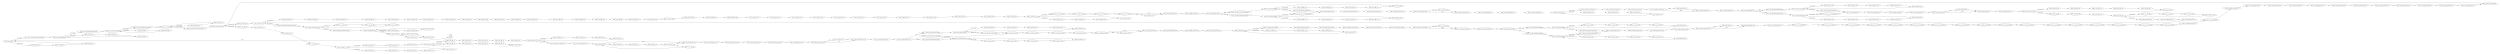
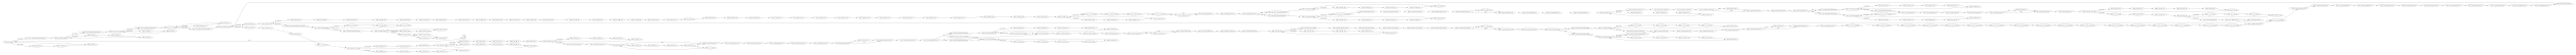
  digraph {
    fontname="IBM Plex Mono"
    rankdir=LR
    node [fontname="IBM Plex Mono"]
    edge [fontname="IBM Plex Mono"]
    n1 [label=LEGUP_F_main_BB__1]
    n2 [label=LEGUP_F_main_BB_preheader49preheader]
    n3 [label=LEGUP_F_main_BB__3]
    n4 [label=LEGUP_F_main_BB_preheader49]
    n5 [label=LEGUP_F_main_BB__3]
    n6 [label=LEGUP]
    n7 [label=LEGUP_F_main_BB_preheader48preheader]
    n8 [label=LEGUP_F_main_BB__6]
    n9 [label=LEGUP_F_main_BB__3]
    n10 [label=LEGUP_F_main_BB_preheader48]
    n11 [label=LEGUP_F_main_BB__6]
    n12 [label=LEGUP_F_main_BB_preheader47preheader]
    n13 [label=LEGUP_F_main_BB__9]
    n14 [label=LEGUP_F_main_BB__6]
    n15 [label=LEGUP_F_main_BB_preheader47]
    n16 [label=LEGUP_F_main_BB__9]
    n17 [label=LEGUP_F_main_BB_resetexitipreheader]
    n18 [label=LEGUP_F_main_BB__12]
    n19 [label=LEGUP_F_main_BB_resetexiti]
    n20 [label=LEGUP_F_main_BB__12]
    n21 [label=LEGUP_F_main_BB__254]
    n22 [label=LEGUP_F_main_BB__14]
    n23 [label=LEGUP_F_main_BB__256]
    n24 [label=LEGUP_F_main_BB__14]
    n25 [label=LEGUP_F_main_BB_adpcm_mainexitpreheader]
    n26 [label=LEGUP_F_main_BB__258]
    n27 [label=LEGUP_F_main_BB__14]
    n28 [label=LEGUP_F_main_BB__14]
    n29 [label=LEGUP_F_main_BB__22]
    n30 [label=LEGUP_F_main_BB__37]
    n31 [label=LEGUP_F_main_BB__27]
    n32 [label=LEGUP_F_main_BB__37]
    n33 [label=LEGUP_F_main_BB__27]
    n34 [label=LEGUP_F_main_BB__37]
    n35 [label=LEGUP_F_main_BB__27]
    n36 [label=LEGUP_F_main_BB__27]
    n37 [label=LEGUP_F_main_BB__27]
    n38 [label=LEGUP_F_main_BB__40]
    n39 [label=LEGUP_F_main_BB__47]
    n40 [label=LEGUP_F_main_BB__42]
    n41 [label=LEGUP_F_main_BB__47]
    n42 [label=LEGUP_F_main_BB__42]
    n43 [label=LEGUP_F_main_BB__47]
    n44 [label=LEGUP_F_main_BB__42]
    n45 [label=LEGUP_F_main_BB__42]
    n46 [label=LEGUP_F_main_BB__42]
    n47 [label=LEGUP_F_main_BB__47]
    n48 [label=LEGUP_F_main_BB__47]
    n49 [label=LEGUP_F_main_BB__52]
    n50 [label=LEGUP_F_main_BB_filtezexiti23i]
    n51 [label=LEGUP_F_main_BB__53]
    n52 [label=LEGUP_F_main_BB_filtezexiti23i]
    n53 [label=LEGUP_F_main_BB__53]
    n54 [label=LEGUP_F_main_BB__76]
    n55 [label=LEGUP_F_main_BB__53]
    n56 [label=LEGUP_F_main_BB__53]
    n57 [label=LEGUP_F_main_BB__79]
    n58 [label=LEGUP_F_main_BB_quantlexitii]
    n59 [label=LEGUP_F_main_BB__79]
    n60 [label=LEGUP_F_main_BB_quantlexitii]
    n61 [label=LEGUP_F_main_BB__79]
    n62 [label=LEGUP_F_main_BB_quantlexitii]
    n63 [label=LEGUP_F_main_BB__79]
    n64 [label=LEGUP_F_main_BB__84]
    n65 [label=LEGUP_F_main_BB_quantlexitii]
    n66 [label=LEGUP_F_main_BB_quantlexitii]
    n67 [label=LEGUP_F_main_BB_quantlexitii]
    n68 [label=LEGUP_F_main_BB_quantlexitii]
    n69 [label=LEGUP_F_main_BB_logsclexiti24i]
    n70 [label=LEGUP_F_main_BB__97]
    n71 [label=LEGUP_F_main_BB_logsclexiti24i]
    n72 [label=LEGUP_F_main_BB_logsclexiti24i]
    n73 [label=LEGUP_F_main_BB_preheader44preheader]
    n74 [label=LEGUP_F_main_BB_preheader45preheader]
    n75 [label=LEGUP_F_main_BB_preheader44]
    n76 [label=LEGUP_F_main_BB_preheader45]
    n77 [label=LEGUP_F_main_BB_upzeroexitloopexit]
    n78 [label=LEGUP_F_main_BB__110]
    n79 [label=LEGUP_F_main_BB__116]
    n80 [label=LEGUP_F_main_BB_upzeroexitloopexit4]
    n81 [label=LEGUP_F_main_BB_upzeroexit]
    n82 [label=LEGUP_F_main_BB__116]
    n83 [label=LEGUP_F_main_BB__110]
    n84 [label=LEGUP_F_main_BB_upzeroexit]
    n85 [label=LEGUP_F_main_BB__110]
    n86 [label=LEGUP_F_main_BB__110]
    n87 [label=LEGUP_F_main_BB__110]
    n88 [label=LEGUP_F_main_BB__116]
    n89 [label=LEGUP_F_main_BB__116]
    n90 [label=LEGUP_F_main_BB__116]
    n91 [label=LEGUP_F_main_BB_upzeroexit]
    n92 [label=LEGUP_F_main_BB_upzeroexit]
    n93 [label=LEGUP_F_main_BB_upzeroexit]
    n94 [label=LEGUP_F_main_BB_uppol2exit34]
    n95 [label=LEGUP_F_main_BB__143]
    n96 [label=LEGUP_F_main_BB_uppol2exit34]
    n97 [label=LEGUP_F_main_BB_uppol2exit34]
    n98 [label=LEGUP_F_main_BB_uppol2exit34]
    n99 [label=LEGUP_F_main_BB__156]
    n100 [label=LEGUP_F_main_BB_filtezexit8i26i]
    n101 [label=LEGUP_F_main_BB__157]
    n102 [label=LEGUP_F_main_BB_filtezexit8i26i]
    n103 [label=LEGUP_F_main_BB__157]
    n104 [label=LEGUP_F_main_BB_filtezexit8i26i]
    n105 [label=LEGUP_F_main_BB__157]
    n106 [label=LEGUP_F_main_BB__157]
    n107 [label=LEGUP_F_main_BB_filtezexit8i26i]
    n108 [label=LEGUP_F_main_BB_filtezexit8i26i]
    n109 [label=LEGUP_F_main_BB_filtezexit8i26i]
    n110 [label=LEGUP_F_main_BB_filtezexit8i26i]
    n111 [label=LEGUP_F_main_BB_logschexiti27i]
    n112 [label=LEGUP_F_main_BB__191]
    n113 [label=LEGUP_F_main_BB_logschexiti27i]
    n114 [label=LEGUP_F_main_BB_logschexiti27i]
    n115 [label=LEGUP_F_main_BB_preheader41preheader]
    n116 [label=LEGUP_F_main_BB_preheader42preheader]
    n117 [label=LEGUP_F_main_BB_preheader41]
    n118 [label=LEGUP_F_main_BB_preheader42]
    n119 [label=LEGUP_F_main_BB_upzeroexit29loopexit]
    n120 [label=LEGUP_F_main_BB__204]
    n121 [label=LEGUP_F_main_BB_upzeroexit29loopexit3]
    n122 [label=LEGUP_F_main_BB__210]
    n123 [label=LEGUP_F_main_BB_upzeroexit29]
    n124 [label=LEGUP_F_main_BB__210]
    n125 [label=LEGUP_F_main_BB__204]
    n126 [label=LEGUP_F_main_BB_upzeroexit29]
    n127 [label=LEGUP_F_main_BB__204]
    n128 [label=LEGUP_F_main_BB__204]
    n129 [label=LEGUP_F_main_BB__204]
    n130 [label=LEGUP_F_main_BB__210]
    n131 [label=LEGUP_F_main_BB__210]
    n132 [label=LEGUP_F_main_BB__210]
    n133 [label=LEGUP_F_main_BB_upzeroexit29]
    n134 [label=LEGUP_F_main_BB_upzeroexit29]
    n135 [label=LEGUP_F_main_BB_upzeroexit29]
    n136 [label=LEGUP_F_main_BB_uppol2exit23]
    n137 [label=LEGUP_F_main_BB__237]
    n138 [label=LEGUP_F_main_BB_uppol2exit23]
    n139 [label=LEGUP_F_main_BB_uppol2exit23]
    n140 [label=LEGUP_F_main_BB_uppol2exit23]
    n141 [label=LEGUP_F_main_BB_uppol2exit23]
    n142 [label=LEGUP_F_main_BB_uppol2exit23]
    n143 [label=LEGUP_F_main_BB_uppol2exit23]
    n144 [label=LEGUP_F_main_BB_uppol2exit23]
    n145 [label=LEGUP_F_main_BB_uppol2exit23]
    n146 [label=LEGUP_F_main_BB_uppol2exit23]
    n147 [label=LEGUP_F_main_BB_uppol2exit23]
    n148 [label=LEGUP_F_main_BB_uppol2exit23]
    n149 [label=LEGUP_F_main_BB_uppol2exit23]
    n150 [label=LEGUP_F_main_BB_uppol2exit23]
    n151 [label=LEGUP_F_main_BB_uppol2exit23]
    n152 [label=LEGUP_F_main_BB_uppol2exit23]
    n153 [label=LEGUP_F_main_BB_uppol2exit23]
    n154 [label=LEGUP_F_main_BB_uppol2exit23]
    n155 [label=LEGUP_F_main_BB_uppol2exit23]
    n156 [label=LEGUP_F_main_BB_uppol2exit23]
    n157 [label=LEGUP_F_main_BB_uppol2exit23]
    n158 [label=LEGUP_F_main_BB_uppol2exit23]
    n159 [label=LEGUP_F_main_BB_uppol2exit23]
    n160 [label=LEGUP_F_main_BB_uppol2exit23]
    n161 [label=LEGUP_F_main_BB_uppol2exit23]
    n162 [label=LEGUP_F_main_BB_uppol2exit23]
    n163 [label=LEGUP_F_main_BB_uppol2exit23]
    n164 [label=LEGUP_F_main_BB_uppol2exit23]
    n165 [label=LEGUP_F_main_BB_uppol2exit23]
    n166 [label=LEGUP_F_main_BB_uppol2exit23]
    n167 [label=LEGUP_F_main_BB_uppol2exit23]
    n168 [label=LEGUP_F_main_BB_uppol2exit23]
    n169 [label=LEGUP_F_main_BB_uppol2exit23]
    n170 [label=LEGUP_F_main_BB_uppol2exit23]
    n171 [label=LEGUP_F_main_BB_adpcm_mainexit]
    n172 [label=LEGUP_F_main_BB__258]
    n173 [label=LEGUP_F_main_BB_preheaderpreheader]
    n174 [label=LEGUP_F_main_BB__478]
    n175 [label=LEGUP_F_main_BB__258]
    n176 [label=LEGUP_F_main_BB_preheader]
    n177 [label=LEGUP_F_main_BB__478]
    n178 [label=LEGUP_F_main_BB__258]
    n179 [label=LEGUP_F_main_BB__258]
    n180 [label=LEGUP_F_main_BB__258]
    n181 [label=LEGUP_F_main_BB__258]
    n182 [label=LEGUP_F_main_BB__258]
    n183 [label=LEGUP_F_main_BB__258]
    n184 [label=LEGUP_F_main_BB__258]
    n185 [label=LEGUP_F_main_BB__258]
    n186 [label=LEGUP_F_main_BB__258]
    n187 [label=LEGUP_F_main_BB__258]
    n188 [label=LEGUP_F_main_BB__258]
    n189 [label=LEGUP_F_main_BB__258]
    n190 [label=LEGUP_F_main_BB__258]
    n191 [label=LEGUP_F_main_BB__258]
    n192 [label=LEGUP_F_main_BB__258]
    n193 [label=LEGUP_F_main_BB__258]
    n194 [label=LEGUP_F_main_BB__258]
    n195 [label=LEGUP_F_main_BB__258]
    n196 [label=LEGUP_F_main_BB__258]
    n197 [label=LEGUP_F_main_BB__258]
    n198 [label=LEGUP_F_main_BB__258]
    n199 [label=LEGUP_F_main_BB__258]
    n200 [label=LEGUP_F_main_BB__258]
    n201 [label=LEGUP_F_main_BB__258]
    n202 [label=LEGUP_F_main_BB__258]
    n203 [label=LEGUP_F_main_BB__258]
    n204 [label=LEGUP_F_main_BB__258]
    n205 [label=LEGUP_F_main_BB__258]
    n206 [label=LEGUP_F_main_BB__258]
    n207 [label=LEGUP_F_main_BB__258]
    n208 [label=LEGUP_F_main_BB__258]
    n209 [label=LEGUP_F_main_BB__258]
    n210 [label=LEGUP_F_main_BB__265]
    n211 [label=LEGUP_F_main_BB_filtezexitii]
    n212 [label=LEGUP_F_main_BB__266]
    n213 [label=LEGUP_F_main_BB_filtezexitii]
    n214 [label=LEGUP_F_main_BB__266]
    n215 [label=LEGUP_F_main_BB_filtezexitii]
    n216 [label=LEGUP_F_main_BB__266]
    n217 [label=LEGUP_F_main_BB__266]
    n218 [label=LEGUP_F_main_BB_filtezexitii]
    n219 [label=LEGUP_F_main_BB_logsclexitii]
    n220 [label=LEGUP_F_main_BB__296]
    n221 [label=LEGUP_F_main_BB_logsclexitii]
    n222 [label=LEGUP_F_main_BB_logsclexitii]
    n223 [label=LEGUP_F_main_BB_preheader38preheader]
    n224 [label=LEGUP_F_main_BB_preheader39preheader]
    n225 [label=LEGUP_F_main_BB_preheader38]
    n226 [label=LEGUP_F_main_BB_preheader39]
-   n227 [label=LEGUP_F_main_BB_upzeroexit18loopexit]
    n228 [label=LEGUP_F_main_BB__309]
    n229 [label=LEGUP_F_main_BB_upzeroexit18loopexit2]
    n230 [label=LEGUP_F_main_BB__315]
    n231 [label=LEGUP_F_main_BB_upzeroexit18]
    n232 [label=LEGUP_F_main_BB__315]
    n233 [label=LEGUP_F_main_BB__309]
    n234 [label=LEGUP_F_main_BB_upzeroexit18]
    n235 [label=LEGUP_F_main_BB__309]
    n236 [label=LEGUP_F_main_BB__309]
    n237 [label=LEGUP_F_main_BB__309]
    n238 [label=LEGUP_F_main_BB__315]
    n239 [label=LEGUP_F_main_BB__315]
    n240 [label=LEGUP_F_main_BB__315]
    n241 [label=LEGUP_F_main_BB_upzeroexit18]
    n242 [label=LEGUP_F_main_BB_upzeroexit18]
    n243 [label=LEGUP_F_main_BB_upzeroexit18]
    n244 [label=LEGUP_F_main_BB_uppol2exit12]
    n245 [label=LEGUP_F_main_BB__342]
    n246 [label=LEGUP_F_main_BB_uppol2exit12]
    n247 [label=LEGUP_F_main_BB_uppol2exit12]
    n248 [label=LEGUP_F_main_BB_uppol2exit12]
    n249 [label=LEGUP_F_main_BB__355]
    n250 [label=LEGUP_F_main_BB_filtezexit8ii]
    n251 [label=LEGUP_F_main_BB__356]
    n252 [label=LEGUP_F_main_BB_filtezexit8ii]
    n253 [label=LEGUP_F_main_BB__356]
    n254 [label=LEGUP_F_main_BB_filtezexit8ii]
    n255 [label=LEGUP_F_main_BB__356]
    n256 [label=LEGUP_F_main_BB__356]
    n257 [label=LEGUP_F_main_BB_filtezexit8ii]
    n258 [label=LEGUP_F_main_BB_logschexitii]
    n259 [label=LEGUP_F_main_BB__382]
    n260 [label=LEGUP_F_main_BB_logschexitii]
    n261 [label=LEGUP_F_main_BB_logschexitii]
    n262 [label=LEGUP_F_main_BB_preheader35preheader]
    n263 [label=LEGUP_F_main_BB_preheader36preheader]
    n264 [label=LEGUP_F_main_BB_preheader35]
    n265 [label=LEGUP_F_main_BB_preheader36]
    n266 [label=LEGUP_F_main_BB_upzeroexit7loopexit]
    n267 [label=LEGUP_F_main_BB__395]
    n268 [label=LEGUP_F_main_BB_upzeroexit7loopexit1]
    n269 [label=LEGUP_F_main_BB__401]
    n270 [label=LEGUP_F_main_BB_upzeroexit7]
    n271 [label=LEGUP_F_main_BB__401]
    n272 [label=LEGUP_F_main_BB__395]
    n273 [label=LEGUP_F_main_BB_upzeroexit7]
    n274 [label=LEGUP_F_main_BB__395]
    n275 [label=LEGUP_F_main_BB__395]
    n276 [label=LEGUP_F_main_BB__395]
    n277 [label=LEGUP_F_main_BB__401]
    n278 [label=LEGUP_F_main_BB__401]
    n279 [label=LEGUP_F_main_BB__401]
    n280 [label=LEGUP_F_main_BB_upzeroexit7]
    n281 [label=LEGUP_F_main_BB_upzeroexit7]
    n282 [label=LEGUP_F_main_BB_upzeroexit7]
    n283 [label=LEGUP_F_main_BB_uppol2exit]
    n284 [label=LEGUP_F_main_BB__428]
    n285 [label=LEGUP_F_main_BB_uppol2exit]
    n286 [label=LEGUP_F_main_BB__443]
    n287 [label=LEGUP_F_main_BB__458]
    n288 [label=LEGUP_F_main_BB__446]
    n289 [label=LEGUP_F_main_BB__458]
    n290 [label=LEGUP_F_main_BB__446]
    n291 [label=LEGUP_F_main_BB__458]
    n292 [label=LEGUP_F_main_BB__446]
    n293 [label=LEGUP_F_main_BB__446]
    n294 [label=LEGUP_F_main_BB__446]
    n295 [label=LEGUP_F_main_BB__446]
    n296 [label=LEGUP_F_main_BB__462]
    n297 [label=LEGUP_F_main_BB_decodeexiti]
    n298 [label=LEGUP_F_main_BB__466]
    n299 [label=LEGUP_F_main_BB_decodeexiti]
    n300 [label=LEGUP_F_main_BB__466]
    n301 [label=LEGUP_F_main_BB_decodeexiti]
    n302 [label=LEGUP_F_main_BB__466]
    n303 [label=LEGUP_F_main_BB__466]
    n304 [label=LEGUP_F_main_BB__491]
    n305 [label=LEGUP_F_main_BB__485]
    n306 [label=LEGUP_F_main_BB__478]
    n307 [label=LEGUP_F_main_BB__494]
    n308 [label=LEGUP_F_main_BB__496]
    n309 [label=LEGUP_F_main_BB__485]
    n310 [label=LEGUP_F_main_BB__498]
    n311 [label=LEGUP_F_main_BB__485]
    n1 -> n2 [label="%exitcond86"]
    n1 -> n3 [label="~%exitcond86"]
    n2 -> n4
    n3 -> n5
    n4 -> n7 [label="%exitcond81"]
    n4 -> n8 [label="~%exitcond81"]
    n5 -> n9
    n6 -> n1 [label="<null>"]
    n6 -> n6 [label="~<null>"]
    n7 -> n10
    n8 -> n11
    n9 -> n1
    n10 -> n12 [label="%exitcond79"]
    n10 -> n13 [label="~%exitcond79"]
    n11 -> n14
    n12 -> n15
    n13 -> n16
    n14 -> n4
    n15 -> n17 [label="%exitcond76"]
    n15 -> n18 [label="~%exitcond76"]
    n16 -> n10
    n17 -> n19
    n18 -> n20
    n19 -> n21 [label="%exitcond73"]
    n19 -> n22 [label="~%exitcond73"]
    n20 -> n15
    n21 -> n23
    n22 -> n24
    n23 -> n25 [label="%exitcond39"]
    n23 -> n26 [label="~%exitcond39"]
    n24 -> n27
    n25 -> n171
    n26 -> n172
    n27 -> n28
    n28 -> n29
    n29 -> n30 [label="%exitcond42"]
    n29 -> n31 [label="~%exitcond42"]
    n30 -> n32
    n31 -> n33
    n32 -> n34
    n33 -> n35
    n34 -> n38
    n35 -> n36
    n36 -> n37
    n37 -> n29
    n38 -> n39 [label="%exitcond47"]
    n38 -> n40 [label="~%exitcond47"]
    n39 -> n41
    n40 -> n42
    n41 -> n43
    n42 -> n44
    n43 -> n47
    n44 -> n45
    n45 -> n46
    n46 -> n38
    n47 -> n48
    n48 -> n49
    n49 -> n50 [label="%exitcond52"]
    n49 -> n51 [label="~%exitcond52"]
    n50 -> n52
    n51 -> n53
    n52 -> n54
    n53 -> n55
    n54 -> n57 [label="%78"]
    n54 -> n58 [label="~%78"]
    n55 -> n56
    n56 -> n49
    n57 -> n59
    n58 -> n60
    n59 -> n61
    n60 -> n62
    n61 -> n63
    n62 -> n65
    n63 -> n58 [label="~%83"]
    n63 -> n64 [label="%83"]
    n64 -> n54
    n65 -> n66
    n66 -> n67
    n67 -> n68
    n68 -> n69 [label="%96"]
    n68 -> n70 [label="~%96"]
    n69 -> n71
    n70 -> n69
    n71 -> n72
    n72 -> n73 [label="%108"]
    n72 -> n74 [label="~%108"]
    n73 -> n75
    n74 -> n76
    n75 -> n77 [label="%exitcond59"]
    n75 -> n78 [label="~%exitcond59"]
    n76 -> n79 [label="~%exitcond56"]
    n77 -> n81
    n78 -> n83
    n79 -> n82
    n80 -> n76 [label="%exitcond56"]
    n80 -> n81
    n81 -> n84
    n82 -> n88
    n83 -> n85
    n84 -> n91
    n85 -> n86
    n86 -> n87
    n87 -> n75
    n88 -> n89
    n89 -> n90
    n90 -> n76
    n91 -> n92
    n92 -> n93
    n93 -> n94 [label="%142"]
    n93 -> n95 [label="~%142"]
    n94 -> n96
    n95 -> n94
    n96 -> n97
    n97 -> n98
    n98 -> n99
    n99 -> n100 [label="%exitcond63"]
    n99 -> n101 [label="~%exitcond63"]
    n100 -> n102
    n101 -> n103
    n102 -> n104
    n103 -> n105
    n104 -> n107
    n105 -> n106
    n106 -> n99
    n107 -> n108
    n108 -> n109
    n109 -> n110
    n110 -> n111 [label="%190"]
    n110 -> n112 [label="~%190"]
    n111 -> n113
    n112 -> n111
    n113 -> n114
    n114 -> n115 [label="%202"]
    n114 -> n116 [label="~%202"]
    n115 -> n117
    n116 -> n118
    n117 -> n119 [label="%exitcond69"]
    n117 -> n120 [label="~%exitcond69"]
    n118 -> n121 [label="%exitcond66"]
    n118 -> n122 [label="~%exitcond66"]
    n119 -> n123
    n120 -> n125
    n121 -> n123
    n122 -> n124
    n123 -> n126
    n124 -> n130
    n125 -> n127
    n126 -> n133
    n127 -> n128
    n128 -> n129
    n129 -> n117
    n130 -> n131
    n131 -> n132
    n132 -> n118
    n133 -> n134
    n134 -> n135
    n135 -> n136 [label="%236"]
    n135 -> n137 [label="~%236"]
    n136 -> n138
    n137 -> n136
    n138 -> n139
    n139 -> n140
    n140 -> n141
    n141 -> n142
    n142 -> n143
    n143 -> n144
    n144 -> n145
    n145 -> n146
    n146 -> n147
    n147 -> n148
    n148 -> n149
    n149 -> n150
    n150 -> n151
    n151 -> n152
    n152 -> n153
    n153 -> n154
    n154 -> n155
    n155 -> n156
    n156 -> n157
    n157 -> n158
    n158 -> n159
    n159 -> n160
    n160 -> n161
    n161 -> n162
    n162 -> n163
    n163 -> n164
    n164 -> n165
    n165 -> n166
    n166 -> n167
    n167 -> n168
    n168 -> n169
    n169 -> n170
    n170 -> n19
    n171 -> n173 [label="%exitcond"]
    n171 -> n174 [label="~%exitcond"]
    n172 -> n175
    n173 -> n176
    n174 -> n177
    n175 -> n178
    n176 -> n304 [label="%exitcond5"]
    n176 -> n305 [label="~%exitcond5"]
    n177 -> n306
    n178 -> n179
    n179 -> n180
    n180 -> n181
    n181 -> n182
    n182 -> n183
    n183 -> n184
    n184 -> n185
    n185 -> n186
    n186 -> n187
    n187 -> n188
    n188 -> n189
    n189 -> n190
    n190 -> n191
    n191 -> n192
    n192 -> n193
    n193 -> n194
    n194 -> n195
    n195 -> n196
    n196 -> n197
    n197 -> n198
    n198 -> n199
    n199 -> n200
    n200 -> n201
    n201 -> n202
    n202 -> n203
    n203 -> n204
    n204 -> n205
    n205 -> n206
    n206 -> n207
    n207 -> n208
    n208 -> n209
    n209 -> n210
    n210 -> n211 [label="%exitcond9"]
    n210 -> n212 [label="~%exitcond9"]
    n211 -> n213
    n212 -> n214
    n213 -> n215
    n214 -> n216
    n215 -> n218
    n216 -> n217
    n217 -> n210
    n218 -> n219 [label="%295"]
    n218 -> n220 [label="~%295"]
    n219 -> n221
    n220 -> n219
    n221 -> n222
    n222 -> n223 [label="%307"]
    n222 -> n224 [label="~%307"]
    n223 -> n225
    n224 -> n226
-   n225 -> n227 [label="%exitcond15"]
    n225 -> n228 [label="~%exitcond15"]
    n226 -> n229 [label="%exitcond14"]
    n226 -> n230 [label="~%exitcond12"]
-   n227 -> n231
    n228 -> n233
    n229 -> n231
    n230 -> n232
    n231 -> n234
    n232 -> n238
    n233 -> n235
    n234 -> n241
    n235 -> n236
    n236 -> n237
    n237 -> n225
    n238 -> n239
    n239 -> n240
    n240 -> n226
    n241 -> n242
    n242 -> n243
    n243 -> n244 [label="%341"]
    n243 -> n245 [label="~%341"]
    n244 -> n246
    n245 -> n244
    n246 -> n247
    n247 -> n248
    n248 -> n249
    n249 -> n250 [label="%exitcond19"]
    n249 -> n251 [label="~%exitcond19"]
    n250 -> n252
    n251 -> n253
    n252 -> n254
    n253 -> n255
    n254 -> n257
    n255 -> n256
    n256 -> n249
    n257 -> n258 [label="%381"]
    n257 -> n259 [label="~%381"]
    n258 -> n260
    n259 -> n258
    n260 -> n261
    n261 -> n262 [label="%393"]
    n261 -> n263 [label="~%393"]
    n262 -> n264
    n263 -> n265
    n264 -> n266 [label="%exitcond25"]
    n264 -> n267 [label="~%exitcond25"]
    n265 -> n268 [label="%exitcond22"]
    n265 -> n269 [label="~%exitcond22"]
    n266 -> n270
    n267 -> n272
    n268 -> n270
    n269 -> n271
    n270 -> n273
    n271 -> n277
    n272 -> n274
    n273 -> n280
    n274 -> n275
    n275 -> n276
    n276 -> n264
    n277 -> n278
    n278 -> n279
    n279 -> n265
    n280 -> n281
    n281 -> n282
    n282 -> n283 [label="%427"]
    n282 -> n284 [label="~%427"]
    n283 -> n285
    n284 -> n283
    n285 -> n286
    n286 -> n287 [label="%exitcond27"]
    n286 -> n288 [label="~%exitcond27"]
    n287 -> n289
    n288 -> n290
    n289 -> n291
    n290 -> n292
    n291 -> n296
    n292 -> n293
    n293 -> n294
    n294 -> n295
    n295 -> n286
    n296 -> n297 [label="%exitcond32"]
    n296 -> n298 [label="~%exitcond32"]
    n297 -> n299
    n298 -> n300
    n299 -> n301
    n300 -> n302
    n301 -> n23
    n302 -> n303
    n303 -> n296
    n304 -> n307 [label="%493"]
    n304 -> n308 [label="~%493"]
    n305 -> n309
    n306 -> n171
    n307 -> n310
    n308 -> n310
    n309 -> n311
    n310 -> n6
    n311 -> n176
  }
